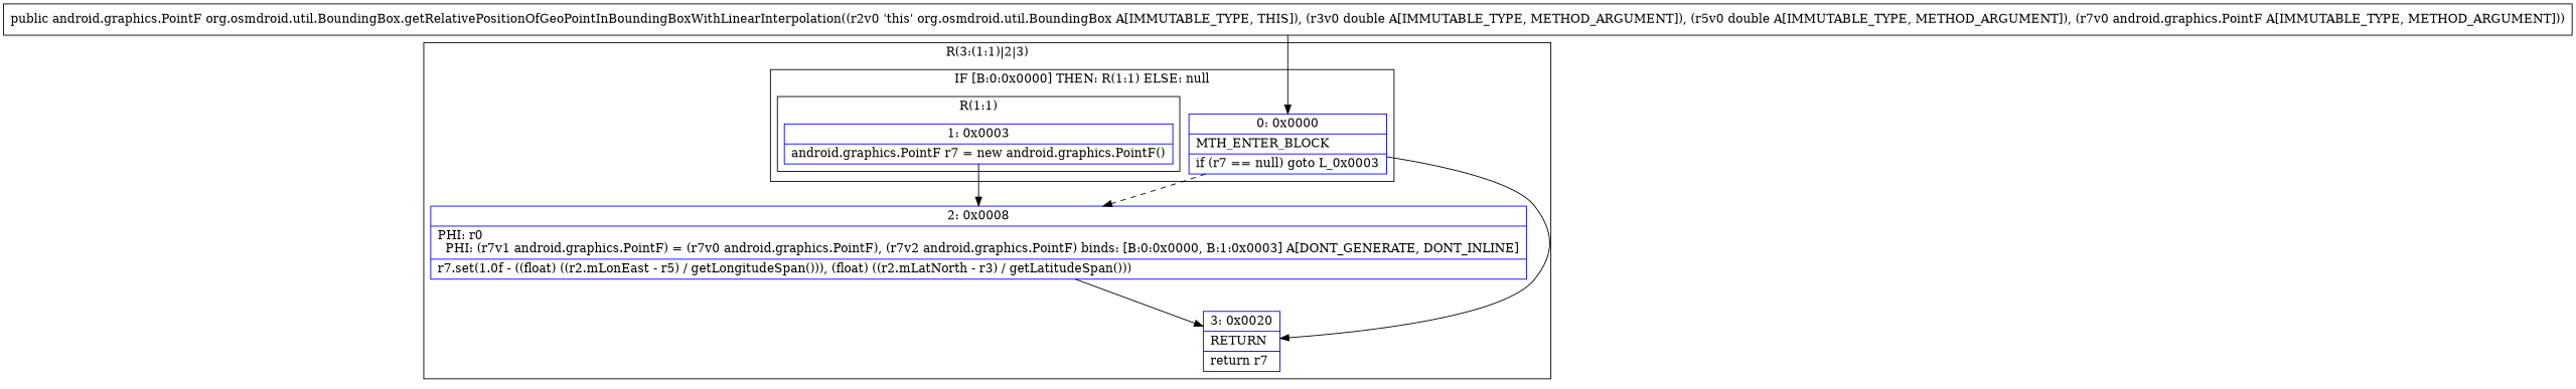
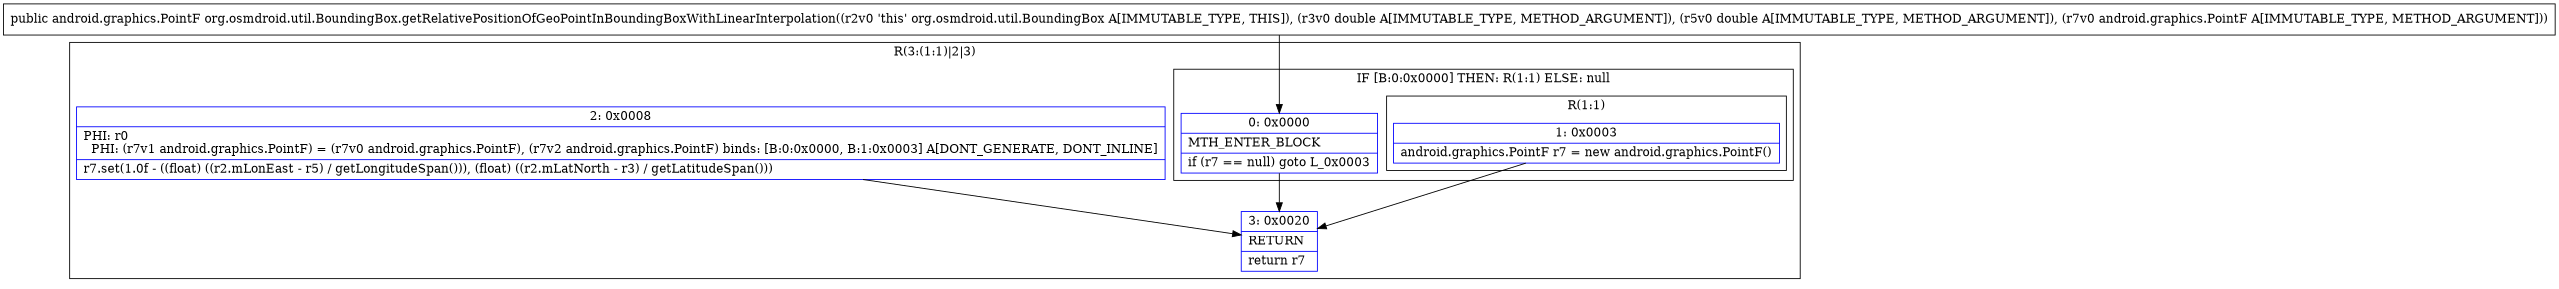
  digraph {
    node [color=blue shape=record]
    n1 [label="{1\:\ 0x0003|android.graphics.PointF r7 = new android.graphics.PointF()\l}"]
    n2 [label="{0\:\ 0x0000|MTH_ENTER_BLOCK\l|if (r7 == null) goto L_0x0003\l}"]
    n3 [label="{2\:\ 0x0008|PHI: r0 \l  PHI: (r7v1 android.graphics.PointF) = (r7v0 android.graphics.PointF), (r7v2 android.graphics.PointF) binds: [B:0:0x0000, B:1:0x0003] A[DONT_GENERATE, DONT_INLINE]\l|r7.set(1.0f \- ((float) ((r2.mLonEast \- r5) \/ getLongitudeSpan())), (float) ((r2.mLatNorth \- r3) \/ getLatitudeSpan()))\l}"]
    n4 [label="{3\:\ 0x0020|RETURN\l|return r7\l}"]
    n5 [label="{public android.graphics.PointF org.osmdroid.util.BoundingBox.getRelativePositionOfGeoPointInBoundingBoxWithLinearInterpolation((r2v0 'this' org.osmdroid.util.BoundingBox A[IMMUTABLE_TYPE, THIS]), (r3v0 double A[IMMUTABLE_TYPE, METHOD_ARGUMENT]), (r5v0 double A[IMMUTABLE_TYPE, METHOD_ARGUMENT]), (r7v0 android.graphics.PointF A[IMMUTABLE_TYPE, METHOD_ARGUMENT])) }" color=""]
    subgraph cluster_1 {
      label="R(3:(1:1)|2|3)"
      n3
      n4
      subgraph cluster_2 {
        label="IF [B:0:0x0000] THEN: R(1:1) ELSE: null"
        n2
        subgraph cluster_3 {
          label="R(1:1)"
          n1
        }
      }
    }
-   n1 -> n3
-   n2 -> n3 [style=dashed]
+   n1 -> n4
    n2 -> n4
    n3 -> n4
    n5 -> n2
  }
